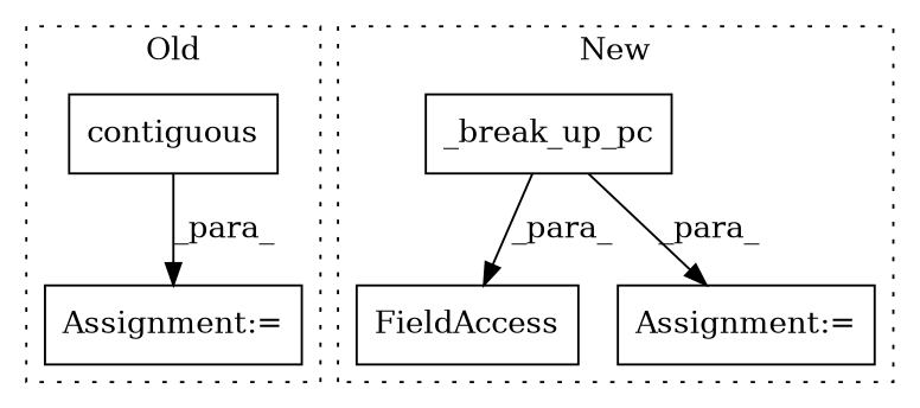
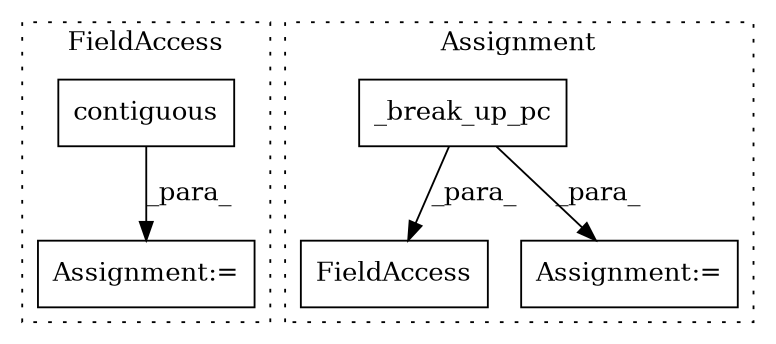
  digraph {
    fontname="DejaVu Serif"
    node [a=32 fontname="DejaVu Serif" shape=box]
    edge [fontname="DejaVu Serif"]
    n1 [l=12 label=contiguous s=2581]
    n2 [a=7 l=1 label="Assignment:=" s=2576]
    n3 [l="13,1" label=_break_up_pc s="2693,2716"]
    n4 [a=22 l=10 label=FieldAccess s=2706]
    n5 [a=7 l=2 label="Assignment:=" s=2686]
    subgraph cluster_1 {
-     label=Old
+     label=FieldAccess
      style=dotted
      n1
      n2
    }
    subgraph cluster_2 {
-     label=New
+     label=Assignment
      style=dotted
      n3
      n4
      n5
    }
    n1 -> n2 [label=_para_]
    n3 -> n4 [label=_para_]
    n3 -> n5 [label=_para_]
  }
